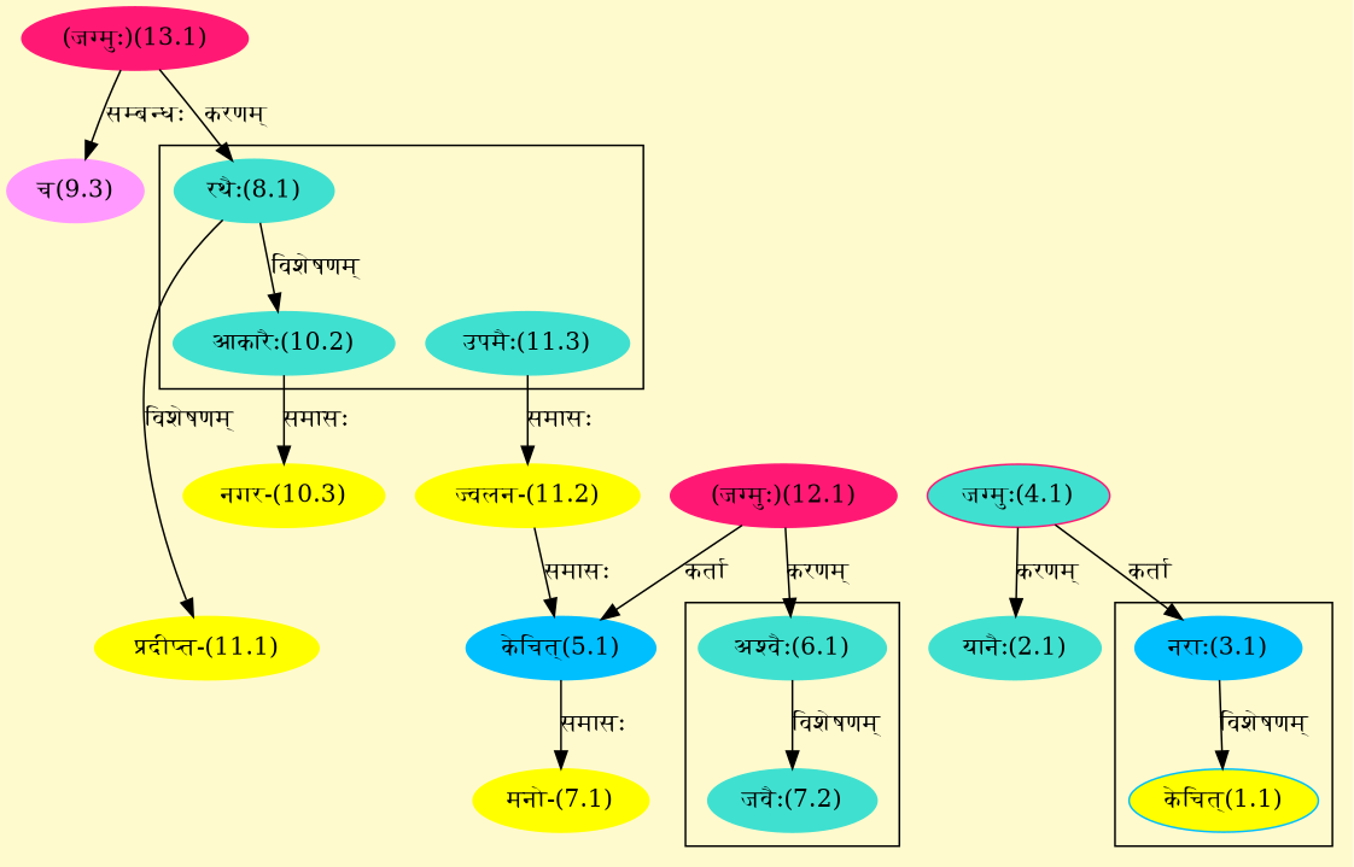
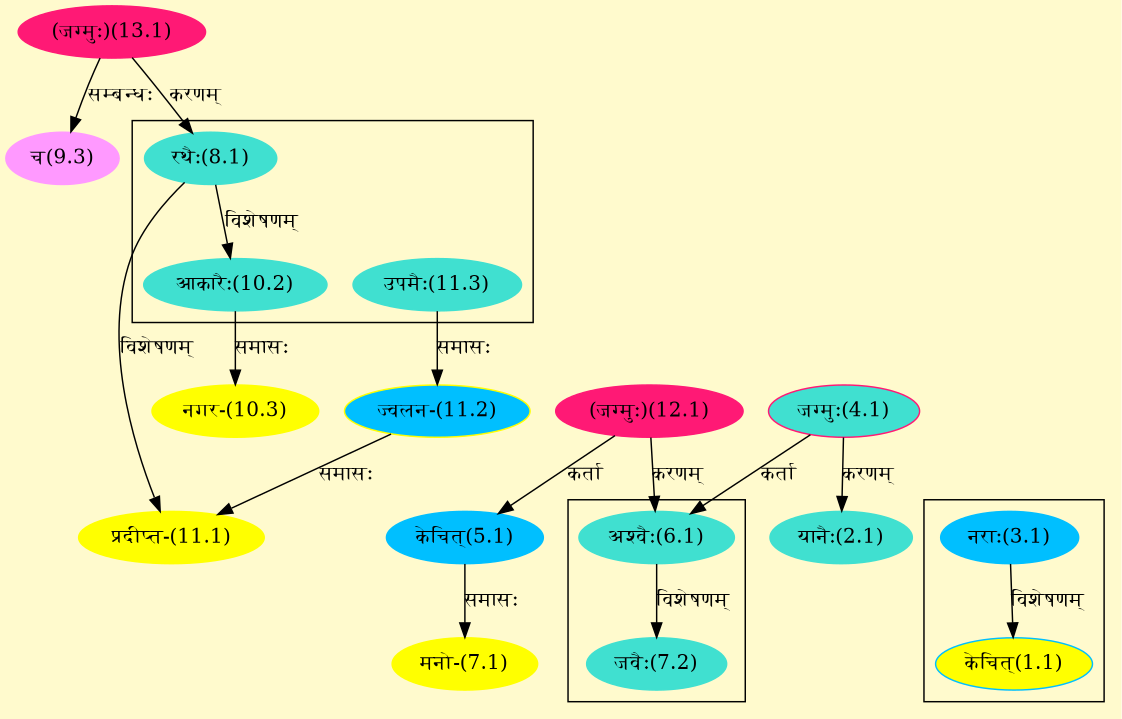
  digraph {
    bgcolor=lemonchiffon1
    compound=true
    rankdir=BT
    node [color="#40E0D0" style=filled]
    edge [dir=back]
    n1 [color="#00BFFF" fillcolor="#FFFF00" label="केचित्(1.1)"]
    n2 [color="#00BFFF" label="नराः(3.1)"]
    n3 [label="जवैः(7.2)"]
    n4 [label="अश्वैः(6.1)"]
    n5 [label="आकारैः(10.2)"]
    n6 [label="रथैः(8.1)"]
    n7 [label="उपमैः(11.3)"]
    n8 [color="#FF1975" fillcolor="#40E0D0" label="जग्मुः(4.1)"]
    n9 [color="#FF1975" label="(जग्मुः)(12.1)"]
    n10 [color="#FF1975" label="(जग्मुः)(13.1)"]
    n11 [label="यानैः(2.1)"]
    n12 [color="#00BFFF" label="केचित्(5.1)"]
    n13 [color="#FFFF00" label="मनो-(7.1)"]
    n14 [color="#FF99FF" label="च(9.3)"]
    n15 [color="#FFFF00" label="नगर-(10.3)"]
    n16 [color="#FFFF00" label="प्रदीप्त-(11.1)"]
-   n17 [color="#FFFF00" label="ज्वलन-(11.2)"]
+   n17 [color="#FFFF00" label="ज्वलन-(11.2)" fillcolor="#00BFFF"]
    subgraph cluster_1 {
      n1
      n2
    }
    subgraph cluster_2 {
      n3
      n4
    }
    subgraph cluster_3 {
      n5
      n6
      n7
    }
    n1 -> n2 [label="विशेषणम्"]
-   n2 -> n8 [label="कर्ता"]
+   n4 -> n8 [label="कर्ता"]
    n3 -> n4 [label="विशेषणम्"]
    n4 -> n9 [label="करणम्"]
    n5 -> n6 [label="विशेषणम्"]
    n6 -> n10 [label="करणम्"]
    n11 -> n8 [label="करणम्"]
    n12 -> n9 [label="कर्ता"]
    n13 -> n12 [label="समासः"]
    n14 -> n10 [label="सम्बन्धः"]
    n15 -> n5 [label="समासः"]
    n16 -> n6 [label="विशेषणम्"]
-   n12 -> n17 [label="समासः"]
+   n16 -> n17 [label="समासः"]
    n17 -> n7 [label="समासः"]
  }
